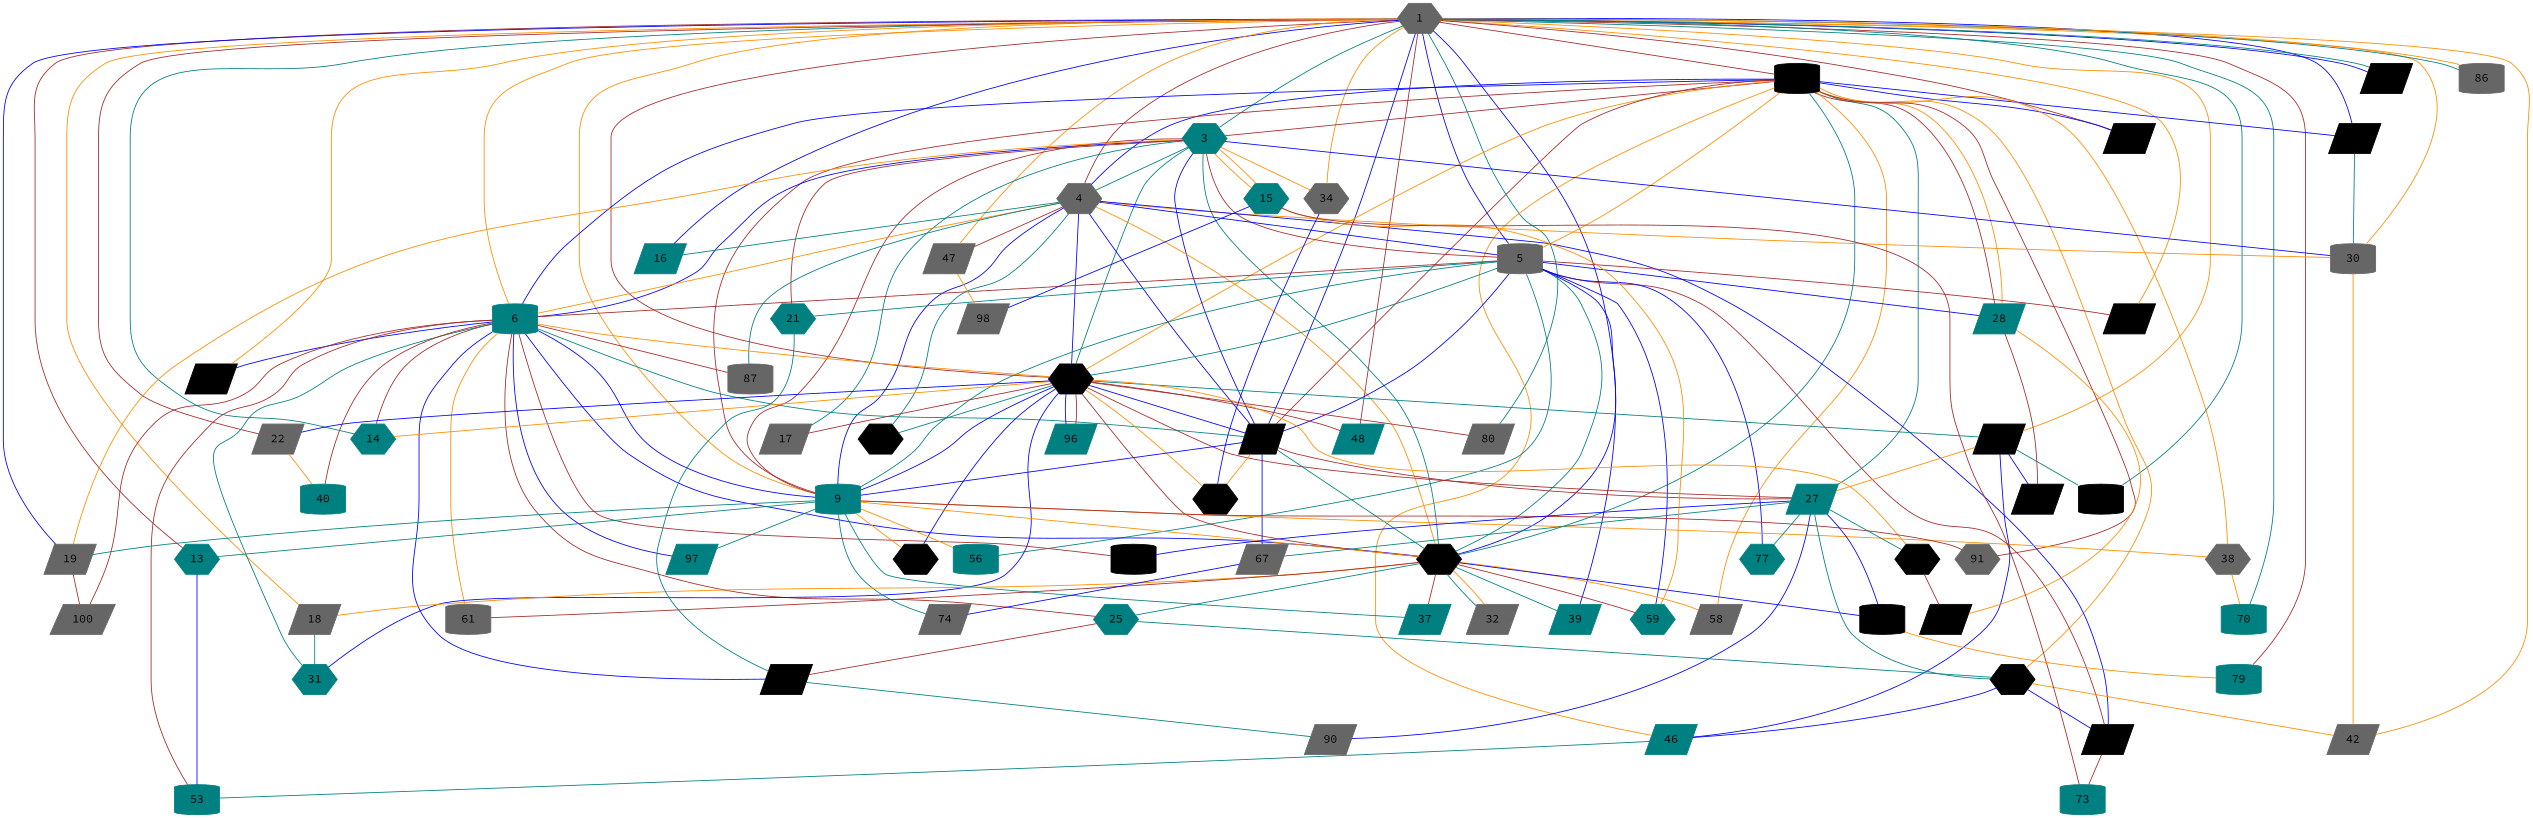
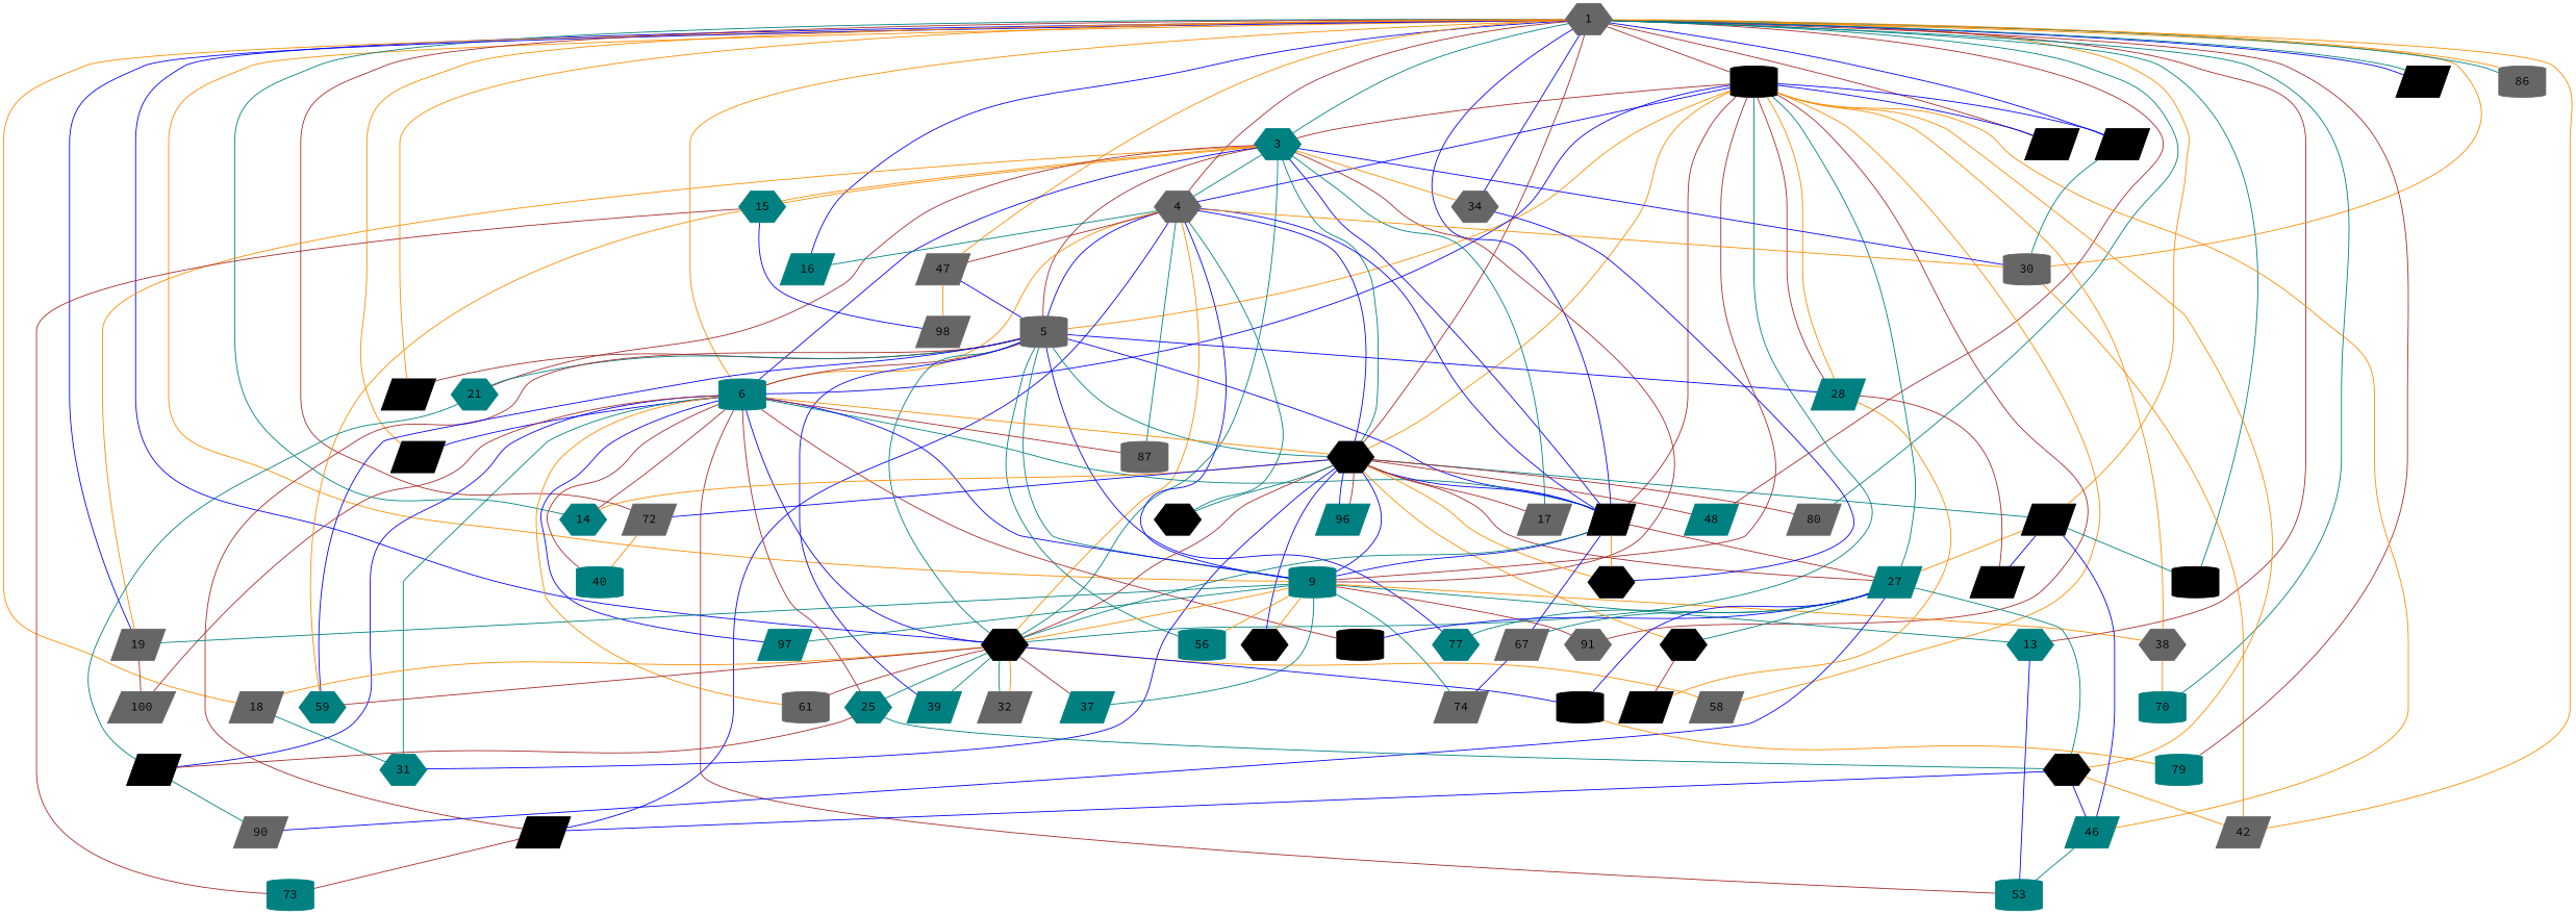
  graph {
    fontname="Source Code Pro"
    node [color=teal fontname="Source Code Pro" shape=parallelogram style=filled]
    edge [color=blue fontname="Source Code Pro"]
    1 [color=gray40 shape=hexagon super="+12"]
    2 [color=black shape=cylinder super="+65"]
    3 [shape=hexagon super="+20"]
    4 [color=gray40 shape=hexagon super="+57"]
    5 [color=gray40 shape=cylinder super="+72"]
    6 [shape=cylinder super="+26"]
    7 [color=black shape=hexagon super="+51"]
    8 [color=black super="+50"]
    9 [shape=cylinder super="+88"]
    10 [color=black shape=hexagon super="+24"]
    11 [color=black super="+54"]
    13 [shape=hexagon]
    14 [shape=hexagon super="+99"]
    16
    18 [color=gray40]
    19 [color=gray40 super="+33"]
-   22 [color=gray40 super="+35"]
+   22 [color=gray40 super="+35" label=72]
    23 [color=black super="+52"]
    30 [color=gray40 shape=cylinder super="+89"]
    34 [color=gray40 shape=hexagon]
    42 [color=gray40 super="+76"]
    47 [color=gray40]
    48
    55 [color=black]
    68 [color=black]
    70 [shape=cylinder]
    79 [shape=cylinder]
    80 [color=gray40]
    84 [color=black]
    85 [color=black]
    86 [color=gray40 shape=cylinder]
    92 [color=black shape=cylinder]
    27 [super="+49"]
    28 [super="+75"]
    29 [color=black shape=hexagon super="+71"]
    38 [color=gray40 shape=hexagon]
    46 [super="+69"]
    58 [color=gray40]
    91 [color=gray40 shape=hexagon]
    15 [shape=hexagon super="+45"]
    17 [color=gray40]
    21 [shape=hexagon]
    36 [color=black]
    60 [color=black shape=hexagon]
    87 [color=gray40 shape=cylinder]
    39
    56 [shape=cylinder]
    59 [shape=hexagon super="+66"]
    77 [shape=hexagon]
    25 [shape=hexagon super="+64"]
    31 [shape=hexagon super="+44"]
    40 [shape=cylinder]
    53 [shape=cylinder super="+83"]
    61 [color=gray40 shape=cylinder super="+94"]
    62 [color=black]
    63 [color=black shape=cylinder]
    97
    100 [color=gray40]
    41 [color=black shape=hexagon]
    81 [color=black shape=hexagon super="+82"]
    93 [color=black shape=hexagon]
    96
    67 [color=gray40]
    37
    74 [color=gray40]
    32 [color=gray40]
    78 [color=black shape=cylinder]
    95 [color=black]
    98 [color=gray40]
    90 [color=gray40]
    43 [color=black]
    73 [shape=cylinder]
    1 -- 2 [color=brown]
    1 -- 3 [color=teal]
    1 -- 4 [color=brown]
-   1 -- 5
+   47 -- 5
    1 -- 6 [color=darkorange weight=2]
    1 -- 7 [color=brown]
    1 -- 8
    1 -- 9 [color=darkorange]
    1 -- 10
    1 -- 11 [color=darkorange weight=2]
    1 -- 13 [color=brown]
    1 -- 14 [color=teal]
    1 -- 16
    1 -- 18 [color=darkorange]
    1 -- 19
    1 -- 22 [color=brown weight=2]
    1 -- 23
    1 -- 30 [color=darkorange]
-   1 -- 34 [color=darkorange]
+   1 -- 34
    1 -- 42 [color=darkorange]
    1 -- 47 [color=darkorange]
    1 -- 48 [color=brown]
    1 -- 55 [color=darkorange]
    1 -- 68 [color=darkorange]
    1 -- 70 [color=teal]
    1 -- 79 [color=brown]
    1 -- 80 [color=teal]
    1 -- 84
    1 -- 84 [color=teal]
    1 -- 85 [color=brown]
    1 -- 86 [color=teal]
    1 -- 86 [color=darkorange]
    1 -- 92 [color=teal]
    2 -- 3 [color=brown weight=2]
    2 -- 4
    2 -- 5 [color=darkorange weight=2]
    2 -- 6
    2 -- 7 [color=darkorange]
    2 -- 8 [color=brown]
    2 -- 9 [color=brown]
    2 -- 10 [color=teal weight=2]
    2 -- 23
    2 -- 85
    2 -- 27 [color=teal]
    2 -- 28 [color=brown]
    2 -- 28 [color=darkorange]
    2 -- 29 [color=darkorange]
    2 -- 38 [color=darkorange]
    2 -- 46 [color=darkorange]
    2 -- 58 [color=darkorange]
    2 -- 91 [color=brown]
    3 -- 4 [color=teal]
    3 -- 5 [color=brown]
    3 -- 6
    3 -- 7 [color=teal]
    3 -- 8
    3 -- 9 [color=brown]
    3 -- 10 [color=teal]
    3 -- 19 [color=darkorange]
    3 -- 30
    3 -- 34 [color=darkorange]
    3 -- 15 [color=darkorange weight=2]
    3 -- 15 [color=darkorange]
    3 -- 17 [color=teal]
    3 -- 21 [color=brown]
    4 -- 5
    4 -- 6 [color=darkorange]
    4 -- 7
    4 -- 8
    4 -- 9
    4 -- 10 [color=darkorange]
    4 -- 16 [color=teal]
    4 -- 30 [color=darkorange]
    4 -- 47 [color=brown]
    4 -- 36
    4 -- 60 [color=teal]
    4 -- 87 [color=teal]
    5 -- 6 [color=brown]
    5 -- 7 [color=teal]
    5 -- 8 [weight=2]
    5 -- 9 [color=teal]
    5 -- 10 [color=teal]
    5 -- 68 [color=brown]
    5 -- 28
    5 -- 21 [color=teal]
    5 -- 36 [color=brown]
    5 -- 39
    5 -- 56 [color=teal]
    5 -- 59
    5 -- 77
    6 -- 7 [color=darkorange]
    6 -- 8 [color=teal]
    6 -- 9 [weight=3]
    6 -- 10
    6 -- 14 [color=brown]
    6 -- 55
    6 -- 87 [color=brown]
    6 -- 25 [color=brown]
    6 -- 31 [color=teal]
    6 -- 40 [color=brown]
    6 -- 53 [color=brown]
    6 -- 61 [color=darkorange]
    6 -- 62
    6 -- 63 [color=brown]
    6 -- 97
    6 -- 100 [color=brown]
    7 -- 8
    7 -- 9
    7 -- 10 [color=brown]
    7 -- 11 [color=teal]
    7 -- 14 [color=darkorange]
    7 -- 22
    7 -- 48 [color=brown]
    7 -- 80 [color=brown]
    7 -- 27 [color=brown]
    7 -- 17 [color=brown]
    7 -- 60 [color=teal]
    7 -- 31
    7 -- 41 [color=darkorange]
    7 -- 81 [color=darkorange]
    7 -- 93
    7 -- 96
    7 -- 96 [color=brown]
    8 -- 9 [weight=2]
    8 -- 10 [color=teal]
    8 -- 27 [color=brown]
    8 -- 81 [color=darkorange]
    8 -- 67
    9 -- 10 [color=darkorange]
    9 -- 13 [color=teal]
    9 -- 19 [color=teal]
    9 -- 38 [color=darkorange]
    9 -- 91 [color=brown]
    9 -- 56 [color=darkorange]
    9 -- 97 [color=teal]
    9 -- 93 [color=darkorange]
    9 -- 37 [color=teal]
    9 -- 74 [color=teal]
    10 -- 18 [color=darkorange]
    10 -- 58 [color=darkorange]
    10 -- 39 [color=teal]
    10 -- 59 [color=brown]
    10 -- 25 [color=teal]
    10 -- 61 [color=brown weight=2]
    10 -- 37 [color=brown]
    10 -- 32 [color=teal]
    10 -- 32 [color=darkorange]
    10 -- 78
    11 -- 92 [color=teal]
    11 -- 27 [color=darkorange]
    11 -- 46
    11 -- 95
    13 -- 53
    18 -- 31 [color=teal]
    19 -- 100 [color=brown]
    22 -- 40 [color=darkorange]
    23 -- 30 [color=teal]
    30 -- 42 [color=darkorange]
    34 -- 81
    47 -- 98 [color=darkorange]
    27 -- 29 [color=teal]
    27 -- 77 [color=teal]
    27 -- 63
    27 -- 41 [color=teal]
    27 -- 67 [color=teal]
    27 -- 78
    27 -- 90
    28 -- 95 [color=brown]
    28 -- 43 [color=darkorange]
    29 -- 42 [color=darkorange]
    29 -- 46
    29 -- 36
    38 -- 70 [color=darkorange]
    46 -- 53 [color=teal]
    15 -- 59 [color=darkorange]
    15 -- 98
    15 -- 73 [color=brown]
    21 -- 62 [color=teal]
    36 -- 73 [color=brown]
    25 -- 29 [color=teal]
    25 -- 62 [color=brown]
    62 -- 90 [color=teal]
    41 -- 43 [color=brown]
    67 -- 74
    78 -- 79 [color=darkorange]
  }
